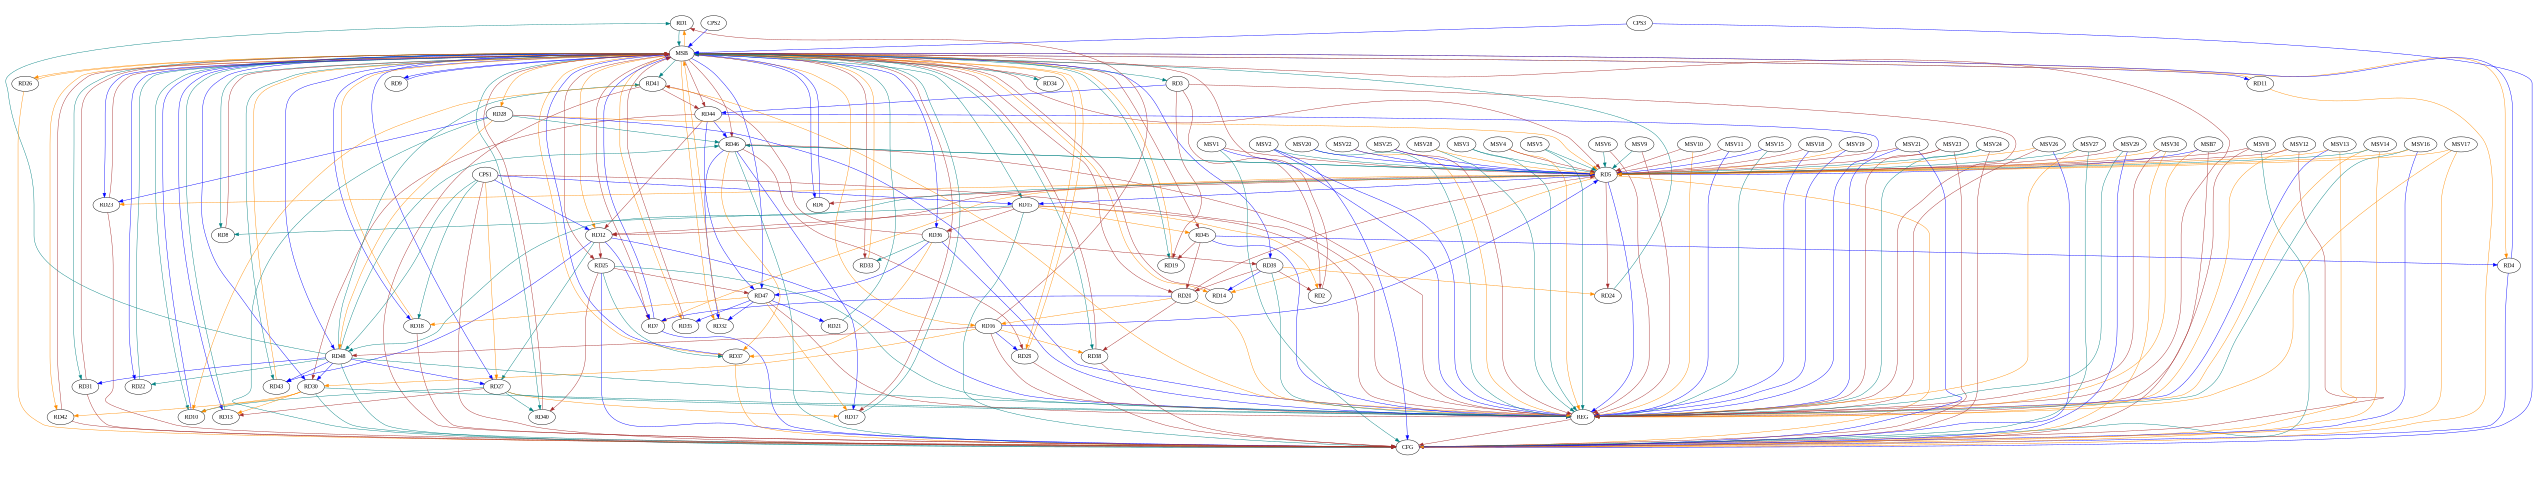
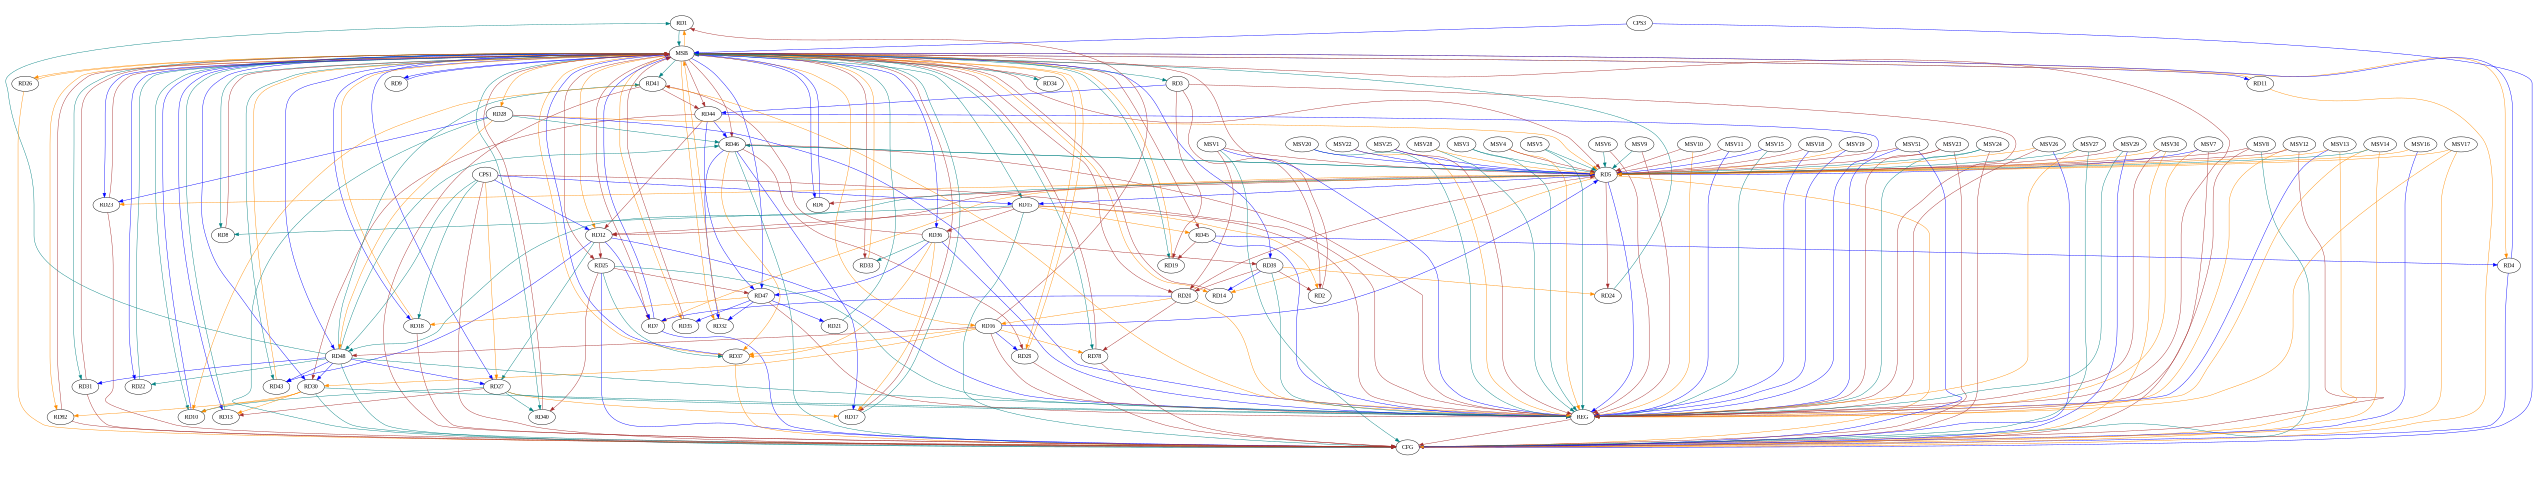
  strict digraph {
    fontname="Liberation Serif"
    node [fontname="Liberation Serif"]
    edge [color=brown fontname="Liberation Serif"]
    n1 [label=RD1]
    n2 [label=MSB]
    n3 [label=RD3]
    n4 [label=RD19]
    n5 [label=RD44]
    n6 [label=REG]
    n7 [label=RD4]
    n8 [label=RD5]
    n9 [label=RD6]
    n10 [label=RD7]
    n11 [label=RD12]
    n12 [label=RD14]
    n13 [label=RD15]
    n14 [label=RD23]
    n15 [label=RD46]
    n16 [label=RD48]
    n17 [label=RD8]
    n18 [label=RD9]
    n19 [label=RD10]
    n20 [label=RD11]
    n21 [label=RD25]
    n22 [label=RD27]
    n23 [label=RD43]
    n24 [label=RD13]
    n25 [label=RD36]
    n26 [label=RD45]
    n27 [label=RD16]
    n28 [label=RD29]
    n29 [label=RD30]
    n30 [label=RD37]
-   n31 [label=RD38]
+   n31 [label=RD78]
    n32 [label=RD17]
    n33 [label=RD18]
    n34 [label=RD20]
    n35 [label=RD22]
    n36 [label=RD40]
    n37 [label=RD47]
    n38 [label=RD26]
    n39 [label=RD28]
-   n40 [label=RD42]
+   n40 [label=RD92]
    n41 [label=RD31]
    n42 [label=RD32]
    n43 [label=RD33]
    n44 [label=RD34]
    n45 [label=RD35]
    n46 [label=RD39]
    n47 [label=RD41]
    n48 [label=RD2]
    n49 [label=CFG]
    n50 [label=RD24]
    n51 [label=RD21]
    n52 [label=CPS1]
-   n53 [label=CPS2]
    n54 [label=CPS3]
    n55 [label=MSV1]
-   n56 [label=MSV2]
    n57 [label=MSV3]
    n58 [label=MSV4]
    n59 [label=MSV5]
    n60 [label=MSV6]
-   n61 [label=MSB7]
+   n61 [label=MSV7]
    n62 [label=MSV8]
    n63 [label=MSV9]
    n64 [label=MSV10]
    n65 [label=MSV11]
    n66 [label=MSV12]
    n67 [label=MSV13]
    n68 [label=MSV14]
    n69 [label=MSV15]
    n70 [label=MSV16]
    n71 [label=MSV17]
    n72 [label=MSV18]
    n73 [label=MSV19]
    n74 [label=MSV20]
-   n75 [label=MSV21]
+   n75 [label=MSV51]
    n76 [label=MSV22]
    n77 [label=MSV23]
    n78 [label=MSV24]
    n79 [label=MSV25]
    n80 [label=MSV26]
    n81 [label=MSV27]
    n82 [label=MSV28]
    n83 [label=MSV29]
    n84 [label=MSV30]
    n1 -> n2 [color=teal]
    n2 -> n1 [color=darkorange]
    n2 -> n3 [color=teal]
    n2 -> n4 [color=teal]
    n2 -> n5
    n2 -> n6
    n2 -> n7 [color=darkorange]
    n2 -> n8
    n2 -> n9 [color=blue]
    n2 -> n10
    n2 -> n11 [color=darkorange]
    n2 -> n12 [color=darkorange]
    n2 -> n13 [color=teal]
    n2 -> n14 [color=blue]
    n2 -> n15
    n2 -> n16 [color=blue]
    n2 -> n17 [color=teal]
    n2 -> n18 [color=blue]
    n2 -> n19 [color=teal]
    n2 -> n20 [color=blue]
    n2 -> n21
    n2 -> n22 [color=blue]
    n2 -> n23 [color=teal]
    n2 -> n24 [color=blue]
    n2 -> n25 [color=blue]
    n2 -> n26
    n2 -> n27 [color=darkorange]
    n2 -> n28 [color=darkorange]
    n2 -> n29 [color=blue]
    n2 -> n30 [color=darkorange]
    n2 -> n31 [color=teal]
    n2 -> n32
    n2 -> n33 [color=blue]
    n2 -> n34
    n2 -> n35 [color=blue]
    n2 -> n36 [color=teal]
    n2 -> n37 [color=blue]
    n2 -> n38 [color=darkorange]
    n2 -> n39 [color=darkorange]
    n2 -> n40 [color=darkorange]
    n2 -> n41 [color=teal]
    n2 -> n42 [color=darkorange]
    n2 -> n43
    n2 -> n44 [color=teal]
    n2 -> n45 [color=darkorange]
    n2 -> n46 [color=blue]
    n2 -> n47 [color=teal]
    n3 -> n4
    n3 -> n5 [color=blue]
    n3 -> n6
    n3 -> n48
    n4 -> n2 [color=darkorange]
    n5 -> n6 [color=blue]
    n5 -> n11
    n5 -> n15 [color=blue]
    n5 -> n29
    n5 -> n37 [color=blue]
    n6 -> n49
    n7 -> n2 [color=blue]
    n7 -> n49 [color=blue]
    n8 -> n6 [color=blue]
    n8 -> n9
    n8 -> n10 [color=darkorange]
    n8 -> n11
    n8 -> n12 [color=darkorange]
    n8 -> n13 [color=blue]
    n8 -> n14 [color=darkorange]
    n8 -> n15 [color=teal]
    n8 -> n16 [color=teal]
    n8 -> n49 [color=darkorange]
    n8 -> n50
    n9 -> n2 [color=blue]
    n10 -> n2 [color=blue]
    n10 -> n49 [color=blue]
    n11 -> n6 [color=blue]
    n11 -> n10 [color=blue]
    n11 -> n21
    n11 -> n22 [color=teal]
    n11 -> n23 [color=blue]
    n12 -> n2
    n13 -> n6
    n13 -> n11
    n13 -> n17 [color=teal]
    n13 -> n25
    n13 -> n26 [color=darkorange]
    n13 -> n48 [color=darkorange]
    n13 -> n49 [color=teal]
    n14 -> n2
    n14 -> n49
    n15 -> n6
    n15 -> n8 [color=teal]
    n15 -> n28
    n15 -> n30 [color=darkorange]
    n15 -> n32 [color=blue]
    n15 -> n42 [color=blue]
    n15 -> n49 [color=teal]
    n16 -> n1 [color=teal]
    n16 -> n6 [color=teal]
    n16 -> n15 [color=teal]
    n16 -> n22 [color=blue]
    n16 -> n23 [color=blue]
    n16 -> n29 [color=blue]
    n16 -> n35 [color=teal]
    n16 -> n41 [color=blue]
    n16 -> n47 [color=teal]
    n16 -> n49 [color=teal]
    n17 -> n2
    n18 -> n2 [color=blue]
    n19 -> n2 [color=blue]
    n20 -> n2 [color=darkorange]
    n20 -> n49 [color=darkorange]
    n21 -> n6 [color=teal]
    n21 -> n30 [color=teal]
    n21 -> n36
    n21 -> n37
    n21 -> n49 [color=blue]
    n22 -> n6 [color=teal]
    n22 -> n19 [color=teal]
    n22 -> n24
    n22 -> n32 [color=darkorange]
    n22 -> n36 [color=teal]
    n23 -> n2 [color=darkorange]
    n24 -> n2 [color=teal]
    n25 -> n6 [color=blue]
    n25 -> n30 [color=darkorange]
-   n37 -> n32 [color=darkorange]
+   n25 -> n32 [color=darkorange]
    n25 -> n37 [color=blue]
    n25 -> n43 [color=teal]
    n25 -> n46
    n25 -> n47
    n26 -> n4
    n26 -> n6 [color=blue]
    n26 -> n7 [color=blue]
-   n26 -> n34
+   n55 -> n34
    n27 -> n1
    n27 -> n6
    n27 -> n8 [color=blue]
    n27 -> n16
    n27 -> n28 [color=blue]
    n27 -> n29 [color=darkorange]
+   n27 -> n30 [color=darkorange]
    n27 -> n31 [color=darkorange]
    n28 -> n2 [color=darkorange]
    n28 -> n49
    n29 -> n6 [color=teal]
    n29 -> n19 [color=darkorange]
    n29 -> n24 [color=darkorange]
    n29 -> n40 [color=darkorange]
    n29 -> n49 [color=teal]
    n30 -> n2 [color=blue]
    n30 -> n49 [color=darkorange]
    n31 -> n2
    n31 -> n49
    n32 -> n2 [color=teal]
    n33 -> n2 [color=darkorange]
    n33 -> n49
    n34 -> n6 [color=darkorange]
    n34 -> n8
    n34 -> n10 [color=blue]
    n34 -> n27 [color=darkorange]
    n34 -> n31
    n35 -> n2 [color=teal]
    n36 -> n2
    n37 -> n6
    n37 -> n33 [color=darkorange]
    n37 -> n42 [color=blue]
    n37 -> n45 [color=blue]
    n37 -> n51 [color=blue]
    n38 -> n2 [color=darkorange]
    n38 -> n49 [color=darkorange]
    n39 -> n6 [color=blue]
    n39 -> n8 [color=darkorange]
    n39 -> n14 [color=blue]
    n39 -> n15 [color=teal]
    n39 -> n16 [color=darkorange]
    n39 -> n49 [color=teal]
    n40 -> n2
    n40 -> n49
    n41 -> n2
    n41 -> n49
    n42 -> n2 [color=darkorange]
    n43 -> n2 [color=darkorange]
    n44 -> n2
    n45 -> n2
    n46 -> n6 [color=teal]
    n46 -> n12 [color=blue]
    n46 -> n34
    n46 -> n48
    n46 -> n50 [color=darkorange]
    n47 -> n5
    n47 -> n6 [color=darkorange]
    n47 -> n19 [color=darkorange]
    n47 -> n49
    n48 -> n2
    n50 -> n2 [color=teal]
    n51 -> n2 [color=teal]
    n52 -> n6
    n52 -> n11 [color=blue]
    n52 -> n13 [color=blue]
    n52 -> n16 [color=teal]
    n52 -> n22 [color=darkorange]
    n52 -> n33 [color=teal]
    n52 -> n49
-   n53 -> n2 [color=blue]
    n54 -> n2 [color=blue]
    n54 -> n49 [color=blue]
    n55 -> n6 [color=blue]
    n55 -> n8
    n55 -> n49 [color=teal]
-   n56 -> n6 [color=blue]
-   n56 -> n8 [color=teal]
-   n56 -> n49 [color=blue]
    n57 -> n6 [color=teal]
    n57 -> n8 [color=teal]
    n58 -> n6 [color=darkorange]
    n58 -> n8
    n59 -> n6 [color=teal]
    n59 -> n8 [color=teal]
    n60 -> n6
    n60 -> n8 [color=teal]
    n61 -> n6 [color=darkorange]
    n61 -> n8 [color=blue]
    n61 -> n49
    n62 -> n6
    n62 -> n8
    n62 -> n49 [color=teal]
    n63 -> n6
    n63 -> n8 [color=teal]
    n64 -> n6 [color=darkorange]
    n64 -> n8
    n65 -> n6 [color=blue]
    n65 -> n8
    n66 -> n6 [color=darkorange]
    n66 -> n8
    n66 -> n49
    n67 -> n6 [color=blue]
    n67 -> n8 [color=darkorange]
    n67 -> n49 [color=darkorange]
    n68 -> n6 [color=darkorange]
    n68 -> n8 [color=teal]
    n68 -> n49 [color=darkorange]
    n69 -> n6 [color=teal]
    n69 -> n8 [color=blue]
-   n70 -> n6 [color=teal]
    n70 -> n8 [color=darkorange]
    n70 -> n49 [color=blue]
    n71 -> n6 [color=darkorange]
    n71 -> n8 [color=darkorange]
    n71 -> n49 [color=darkorange]
    n72 -> n6 [color=blue]
    n72 -> n8
    n73 -> n6 [color=blue]
    n73 -> n8 [color=darkorange]
    n74 -> n6 [color=teal]
    n74 -> n8 [color=blue]
    n75 -> n6 [color=blue]
    n75 -> n8
    n75 -> n49 [color=blue]
    n76 -> n6 [color=darkorange]
    n76 -> n8 [color=blue]
    n77 -> n6
    n77 -> n8
    n77 -> n49
    n78 -> n6 [color=teal]
    n78 -> n8 [color=teal]
    n78 -> n49
    n79 -> n6
    n79 -> n8 [color=blue]
    n80 -> n6
    n80 -> n8 [color=darkorange]
    n80 -> n49 [color=blue]
    n81 -> n6 [color=darkorange]
    n81 -> n8 [color=teal]
    n81 -> n49 [color=teal]
    n82 -> n6 [color=teal]
    n82 -> n8 [color=darkorange]
    n83 -> n6 [color=teal]
    n83 -> n8
    n83 -> n49 [color=blue]
    n84 -> n6
    n84 -> n8 [color=darkorange]
    n84 -> n49 [color=darkorange]
  }
